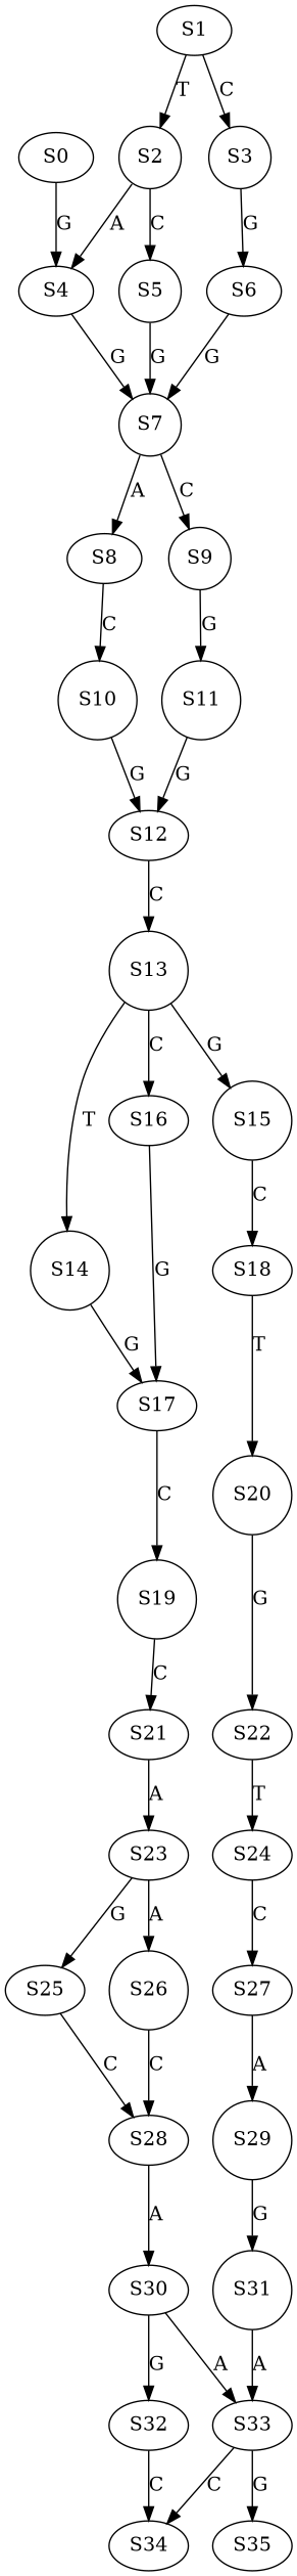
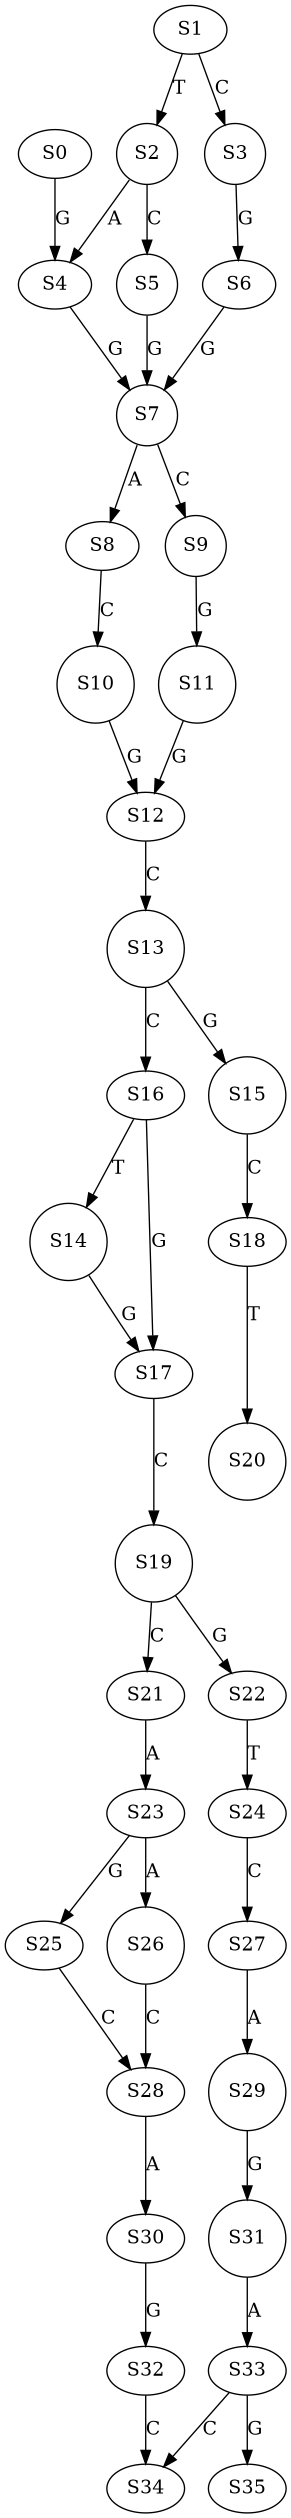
  strict digraph {
    node [shape=ellipse]
    S0
    S4
    S2 [shape=circle]
    S1
    S3 [shape=circle]
    S5 [shape=circle]
    S6
    S7 [shape=circle]
    S8
    S9 [shape=circle]
    S10 [shape=circle]
    S11 [shape=circle]
    S12
    S13 [shape=circle]
    S14 [shape=circle]
    S15 [shape=circle]
    S16
    S17
    S18
    S19 [shape=circle]
    S20 [shape=circle]
    S21
    S22
    S23
    S24
    S25
    S26 [shape=circle]
    S27
    S28
    S29 [shape=circle]
    S30
    S31 [shape=circle]
    S32
    S33
    S34
    S35
    S0 -> S4 [label=G]
    S4 -> S7 [label=G]
    S2 -> S4 [label=A]
    S2 -> S5 [label=C]
    S1 -> S2 [label=T]
    S1 -> S3 [label=C]
    S3 -> S6 [label=G]
    S5 -> S7 [label=G]
    S6 -> S7 [label=G]
    S7 -> S8 [label=A]
    S7 -> S9 [label=C]
    S8 -> S10 [label=C]
    S9 -> S11 [label=G]
    S10 -> S12 [label=G]
    S11 -> S12 [label=G]
    S12 -> S13 [label=C]
-   S13 -> S14 [label=T]
+   S16 -> S14 [label=T]
    S13 -> S15 [label=G]
    S13 -> S16 [label=C]
    S14 -> S17 [label=G]
    S15 -> S18 [label=C]
    S16 -> S17 [label=G]
    S17 -> S19 [label=C]
    S18 -> S20 [label=T]
    S19 -> S21 [label=C]
-   S20 -> S22 [label=G]
+   S19 -> S22 [label=G]
    S21 -> S23 [label=A]
    S22 -> S24 [label=T]
    S23 -> S25 [label=G]
    S23 -> S26 [label=A]
    S24 -> S27 [label=C]
    S25 -> S28 [label=C]
    S26 -> S28 [label=C]
    S27 -> S29 [label=A]
    S28 -> S30 [label=A]
    S29 -> S31 [label=G]
    S30 -> S32 [label=G]
-   S30 -> S33 [label=A]
    S31 -> S33 [label=A]
    S32 -> S34 [label=C]
    S33 -> S34 [label=C]
    S33 -> S35 [label=G]
  }
